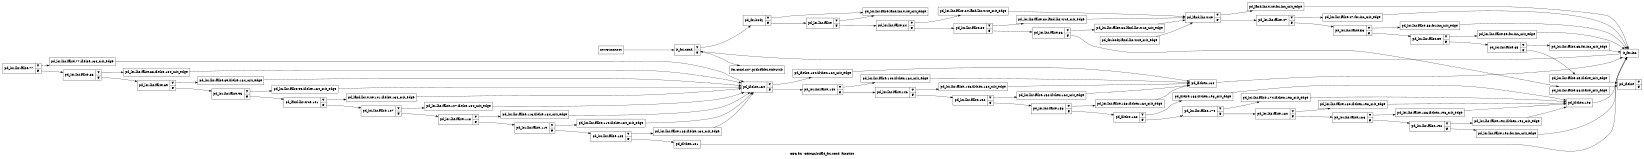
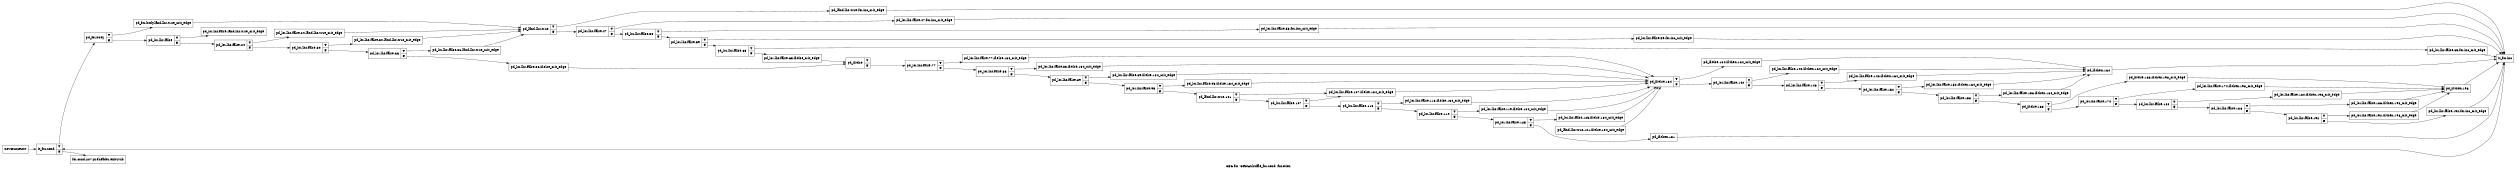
  digraph {
    label="CFG for 'QRNAShuffle_for.cond' function"
    rankdir=LR
    node [shape=record]
    n1 [label="{newFuncRoot}"]
    n2 [label="{it_for.cond|{<s0>T|<s1>F}}"]
    n3 [label="{for.cond.207.preheader.exitStub}"]
    n4 [label="{pd_for.body|{<s0>T|<s1>F}}"]
    n5 [label="{pd_for.body.land.lhs.true_crit_edge}"]
    n6 [label="{pd_lor.lhs.false|{<s0>T|<s1>F}}"]
    n7 [label="{pd_land.lhs.true|{<s0>T|<s1>F}}"]
    n8 [label="{pd_lor.lhs.false.land.lhs.true_crit_edge}"]
    n9 [label="{pd_lor.lhs.false.24|{<s0>T|<s1>F}}"]
    n10 [label="{pd_land.lhs.true.for.inc_crit_edge}"]
    n11 [label="{pd_lor.lhs.false.47|{<s0>T|<s1>F}}"]
    n12 [label="{pd_lor.lhs.false.24.land.lhs.true_crit_edge}"]
    n13 [label="{pd_lor.lhs.false.30|{<s0>T|<s1>F}}"]
    n14 [label="{pd_lor.lhs.false.30.land.lhs.true_crit_edge}"]
    n15 [label="{pd_lor.lhs.false.36|{<s0>T|<s1>F}}"]
    n16 [label="{pd_lor.lhs.false.36.land.lhs.true_crit_edge}"]
    n17 [label="{pd_lor.lhs.false.36.if.else_crit_edge}"]
    n18 [label="{pd_if.else|{<s0>T|<s1>F}}"]
    n19 [label="{pd_lor.lhs.false.77|{<s0>T|<s1>F}}"]
    n20 [label="{pd_lor.lhs.false.77.if.else.134_crit_edge}"]
    n21 [label="{pd_lor.lhs.false.83|{<s0>T|<s1>F}}"]
    n22 [label="{it_for.inc}"]
    n23 [label="{pd_lor.lhs.false.47.for.inc_crit_edge}"]
    n24 [label="{pd_lor.lhs.false.53|{<s0>T|<s1>F}}"]
    n25 [label="{pd_lor.lhs.false.53.for.inc_crit_edge}"]
    n26 [label="{pd_lor.lhs.false.59|{<s0>T|<s1>F}}"]
    n27 [label="{pd_lor.lhs.false.59.for.inc_crit_edge}"]
    n28 [label="{pd_lor.lhs.false.65|{<s0>T|<s1>F}}"]
    n29 [label="{pd_lor.lhs.false.65.for.inc_crit_edge}"]
    n30 [label="{pd_lor.lhs.false.65.if.else_crit_edge}"]
    n31 [label="{pd_if.else.134|{<s0>T|<s1>F}}"]
    n32 [label="{pd_if.else.134.if.then.164_crit_edge}"]
    n33 [label="{pd_lor.lhs.false.140|{<s0>T|<s1>F}}"]
    n34 [label="{pd_lor.lhs.false.83.if.else.134_crit_edge}"]
    n35 [label="{pd_lor.lhs.false.89|{<s0>T|<s1>F}}"]
    n36 [label="{pd_lor.lhs.false.89.if.else.134_crit_edge}"]
    n37 [label="{pd_lor.lhs.false.95|{<s0>T|<s1>F}}"]
    n38 [label="{pd_lor.lhs.false.95.if.else.134_crit_edge}"]
    n39 [label="{pd_land.lhs.true.101|{<s0>T|<s1>F}}"]
    n40 [label="{pd_land.lhs.true.101.if.else.134_crit_edge}"]
    n41 [label="{pd_lor.lhs.false.107|{<s0>T|<s1>F}}"]
    n42 [label="{pd_lor.lhs.false.107.if.else.134_crit_edge}"]
    n43 [label="{pd_lor.lhs.false.113|{<s0>T|<s1>F}}"]
    n44 [label="{pd_lor.lhs.false.113.if.else.134_crit_edge}"]
    n45 [label="{pd_lor.lhs.false.119|{<s0>T|<s1>F}}"]
    n46 [label="{pd_lor.lhs.false.119.if.else.134_crit_edge}"]
    n47 [label="{pd_lor.lhs.false.125|{<s0>T|<s1>F}}"]
    n48 [label="{pd_lor.lhs.false.125.if.else.134_crit_edge}"]
    n49 [label="{pd_if.then.131}"]
    n50 [label="{pd_if.then.164}"]
    n51 [label="{pd_lor.lhs.false.140.if.then.164_crit_edge}"]
    n52 [label="{pd_lor.lhs.false.146|{<s0>T|<s1>F}}"]
    n53 [label="{pd_lor.lhs.false.146.if.then.164_crit_edge}"]
    n54 [label="{pd_lor.lhs.false.152|{<s0>T|<s1>F}}"]
    n55 [label="{pd_lor.lhs.false.152.if.then.164_crit_edge}"]
    n56 [label="{pd_lor.lhs.false.158|{<s0>T|<s1>F}}"]
    n57 [label="{pd_lor.lhs.false.158.if.then.164_crit_edge}"]
    n58 [label="{pd_if.else.168|{<s0>T|<s1>F}}"]
    n59 [label="{pd_if.else.168.if.then.198_crit_edge}"]
    n60 [label="{pd_lor.lhs.false.174|{<s0>T|<s1>F}}"]
    n61 [label="{pd_if.then.198}"]
    n62 [label="{pd_lor.lhs.false.174.if.then.198_crit_edge}"]
    n63 [label="{pd_lor.lhs.false.180|{<s0>T|<s1>F}}"]
    n64 [label="{pd_lor.lhs.false.180.if.then.198_crit_edge}"]
    n65 [label="{pd_lor.lhs.false.186|{<s0>T|<s1>F}}"]
    n66 [label="{pd_lor.lhs.false.186.if.then.198_crit_edge}"]
    n67 [label="{pd_lor.lhs.false.192|{<s0>T|<s1>F}}"]
    n68 [label="{pd_lor.lhs.false.192.if.then.198_crit_edge}"]
    n69 [label="{pd_lor.lhs.false.192.for.inc_crit_edge}"]
    n1 -> n2
    n2 -> n3 [tailport=s1]
    n2 -> n4 [tailport=s0]
-   n4 -> n8 [tailport=s0]
+   n4 -> n5 [tailport=s0]
    n4 -> n6 [tailport=s1]
    n5 -> n7
    n6 -> n8 [tailport=s0]
    n6 -> n9 [tailport=s1]
    n7 -> n10 [tailport=s0]
    n7 -> n11 [tailport=s1]
    n9 -> n12 [tailport=s0]
    n9 -> n13 [tailport=s1]
    n10 -> n22
    n11 -> n23 [tailport=s0]
    n11 -> n24 [tailport=s1]
    n12 -> n7
    n13 -> n14 [tailport=s0]
    n13 -> n15 [tailport=s1]
    n14 -> n7
    n15 -> n16 [tailport=s0]
    n15 -> n17 [tailport=s1]
    n16 -> n7
    n17 -> n18
+   n18 -> n19 [tailport=s1]
    n19 -> n20 [tailport=s0]
    n19 -> n21 [tailport=s1]
    n20 -> n31
    n21 -> n34 [tailport=s0]
    n21 -> n35 [tailport=s1]
    n22 -> n2
    n23 -> n22
    n24 -> n25 [tailport=s0]
    n24 -> n26 [tailport=s1]
    n25 -> n22
    n26 -> n27 [tailport=s0]
    n26 -> n28 [tailport=s1]
    n27 -> n22
    n28 -> n29 [tailport=s0]
    n28 -> n30 [tailport=s1]
    n29 -> n22
    n30 -> n18
    n31 -> n32 [tailport=s0]
    n31 -> n33 [tailport=s1]
    n32 -> n50
    n33 -> n51 [tailport=s0]
    n33 -> n52 [tailport=s1]
    n34 -> n31
    n35 -> n36 [tailport=s0]
    n35 -> n37 [tailport=s1]
    n36 -> n31
    n37 -> n38 [tailport=s0]
    n37 -> n39 [tailport=s1]
    n38 -> n31
-   n39 -> n40 [tailport=s0]
+   n39 -> n42 [tailport=s0]
    n39 -> n41 [tailport=s1]
    n40 -> n31
    n41 -> n42 [tailport=s0]
    n41 -> n43 [tailport=s1]
    n42 -> n31
    n43 -> n44 [tailport=s0]
    n43 -> n45 [tailport=s1]
    n44 -> n31
    n45 -> n46 [tailport=s0]
    n45 -> n47 [tailport=s1]
    n46 -> n31
    n47 -> n48 [tailport=s0]
    n47 -> n49 [tailport=s1]
    n48 -> n31
    n49 -> n22
    n50 -> n22
    n51 -> n50
    n52 -> n53 [tailport=s0]
    n52 -> n54 [tailport=s1]
    n53 -> n50
    n54 -> n55 [tailport=s0]
    n54 -> n56 [tailport=s1]
    n55 -> n50
    n56 -> n57 [tailport=s0]
    n56 -> n58 [tailport=s1]
    n57 -> n50
    n58 -> n59 [tailport=s0]
    n58 -> n60 [tailport=s1]
    n59 -> n61
    n60 -> n62 [tailport=s0]
    n60 -> n63 [tailport=s1]
    n61 -> n22
    n62 -> n61
    n63 -> n64 [tailport=s0]
    n63 -> n65 [tailport=s1]
    n64 -> n61
    n65 -> n66 [tailport=s0]
    n65 -> n67 [tailport=s1]
    n66 -> n61
    n67 -> n68 [tailport=s0]
    n67 -> n69 [tailport=s1]
    n68 -> n61
    n69 -> n22
  }
